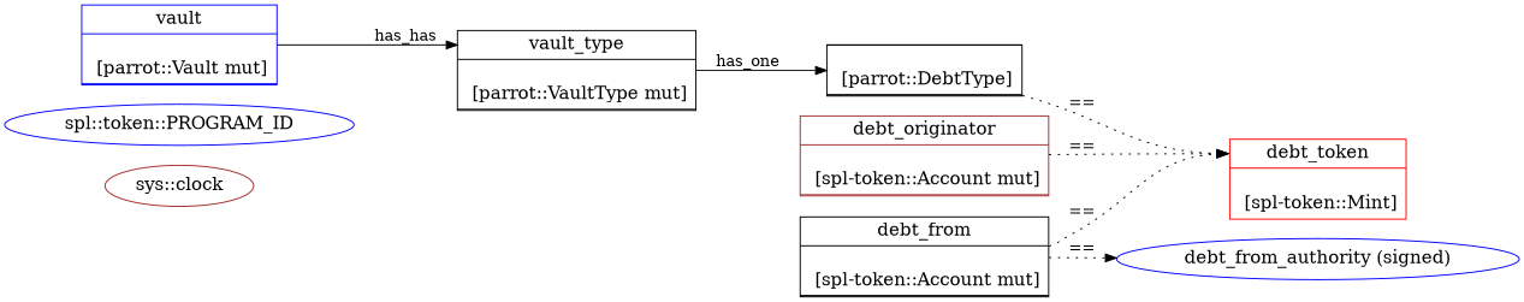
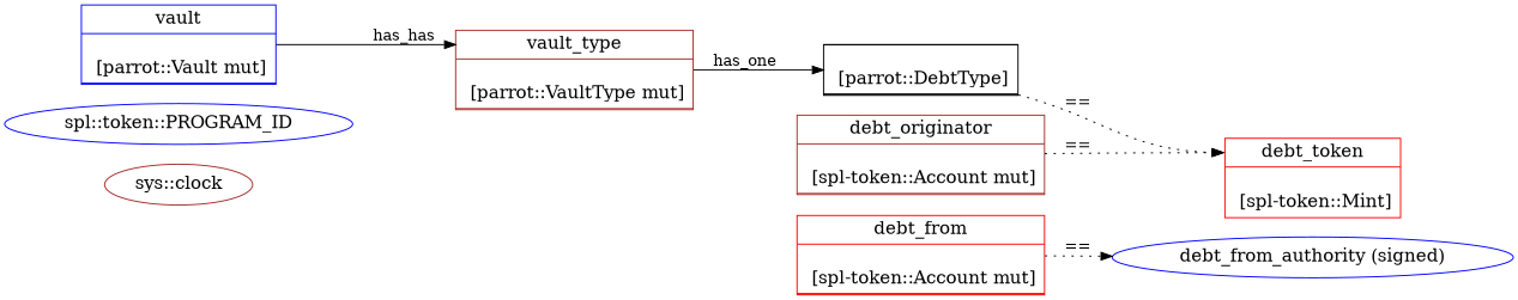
  digraph {
    rankdir=LR
    node [color=blue fontsize=16 shape=record]
    edge [headport=f0 tailport=mint style=dotted]
    "sys::clock" [color=brown shape=ellipse]
    "spl::token::PROGRAM_ID" [shape=ellipse]
    n3 [label="<f0> vault |\n        [parrot::Vault mut] |\n        <vault_type> +vault_type\n        "]
-   n4 [color=black label="<f0> vault_type |\n        [parrot::VaultType mut] |\n        <debt_type> +debt_type\n        "]
+   n4 [color=brown label="<f0> vault_type |\n        [parrot::VaultType mut] |\n        <debt_type> +debt_type\n        "]
    n5 [color=black label="\n        <f0> debt_type |\n        [parrot::DebtType] |\n        <debt_token> +debt_token |\n        <debt_originator> +debt_originator\n        "]
    n6 [color=red label="<f0> debt_token |\n        [spl-token::Mint]"]
    n7 [color=brown label="<f0> debt_originator|\n        [spl-token::Account mut]|\n        <mint>+mint\n        "]
-   n8 [color=black label="<f0> debt_from|\n        [spl-token::Account mut]|\n        <mint>+mint|\n        <owner>+owner\n        "]
+   n8 [color=red label="<f0> debt_from|\n        [spl-token::Account mut]|\n        <mint>+mint|\n        <owner>+owner\n        "]
    n9 [label="debt_from_authority (signed)" shape=ellipse]
    n3 -> n4 [label=has_has tailport=vault_type style=""]
    n4 -> n5 [label=has_one tailport=debt_type style=""]
    n5 -> n6 [label="==" tailport=debt_token]
    n7 -> n6 [label="=="]
-   n8 -> n6 [label="=="]
    n8 -> n9 [label="==" tailport=owner]
  }
